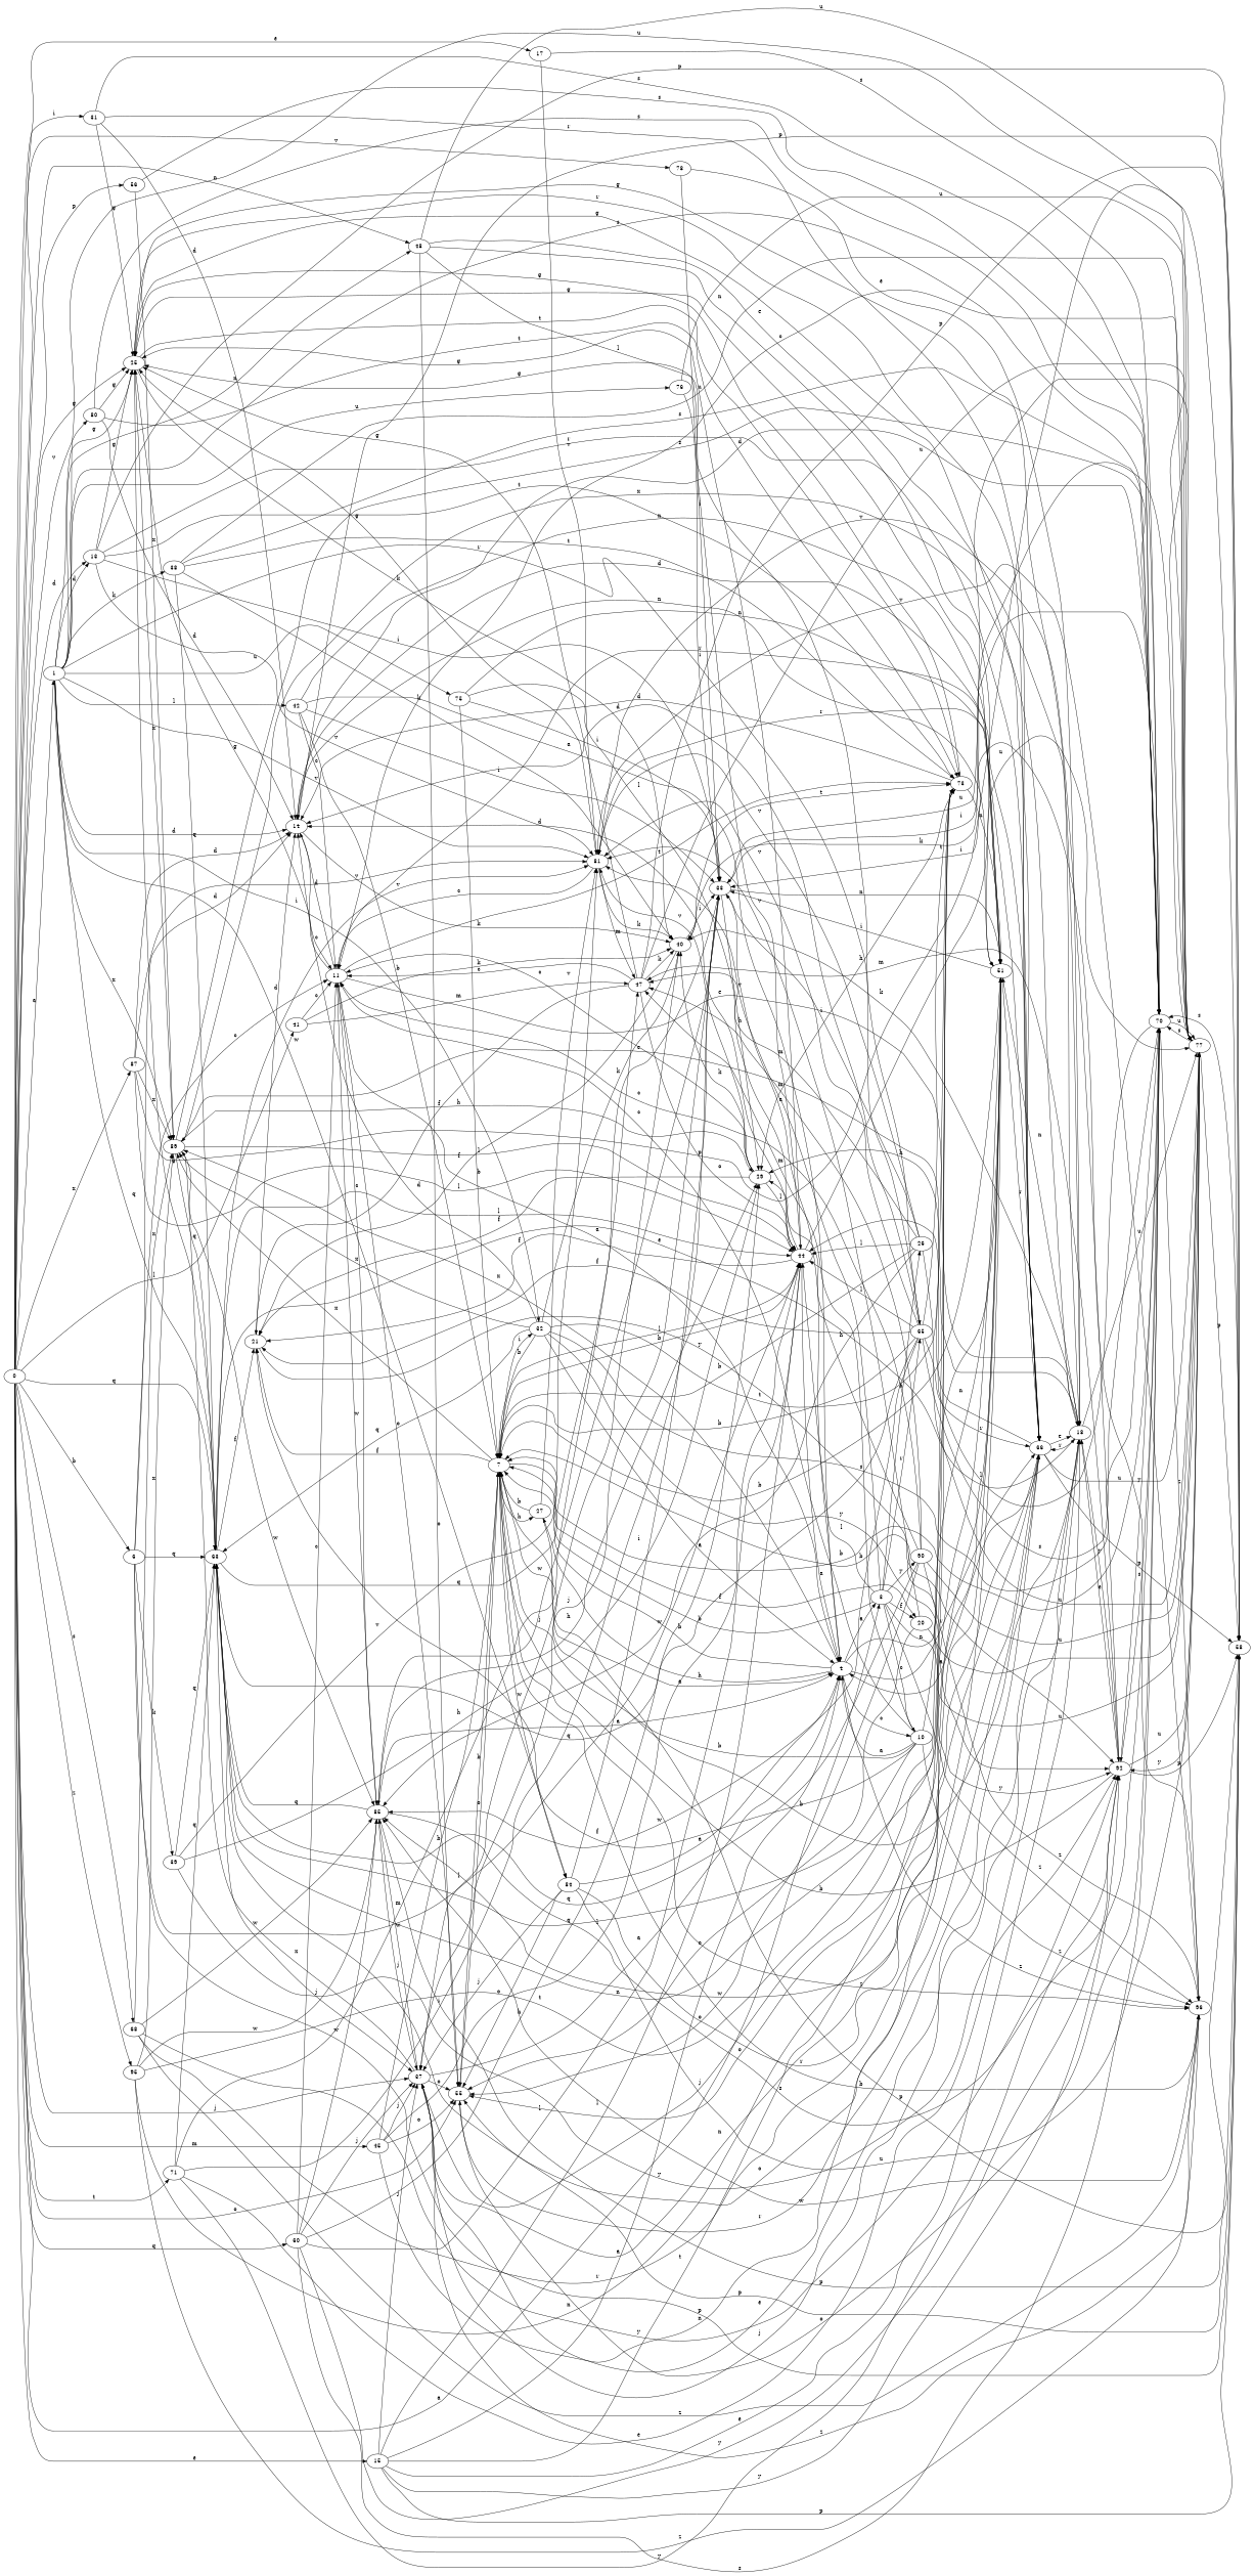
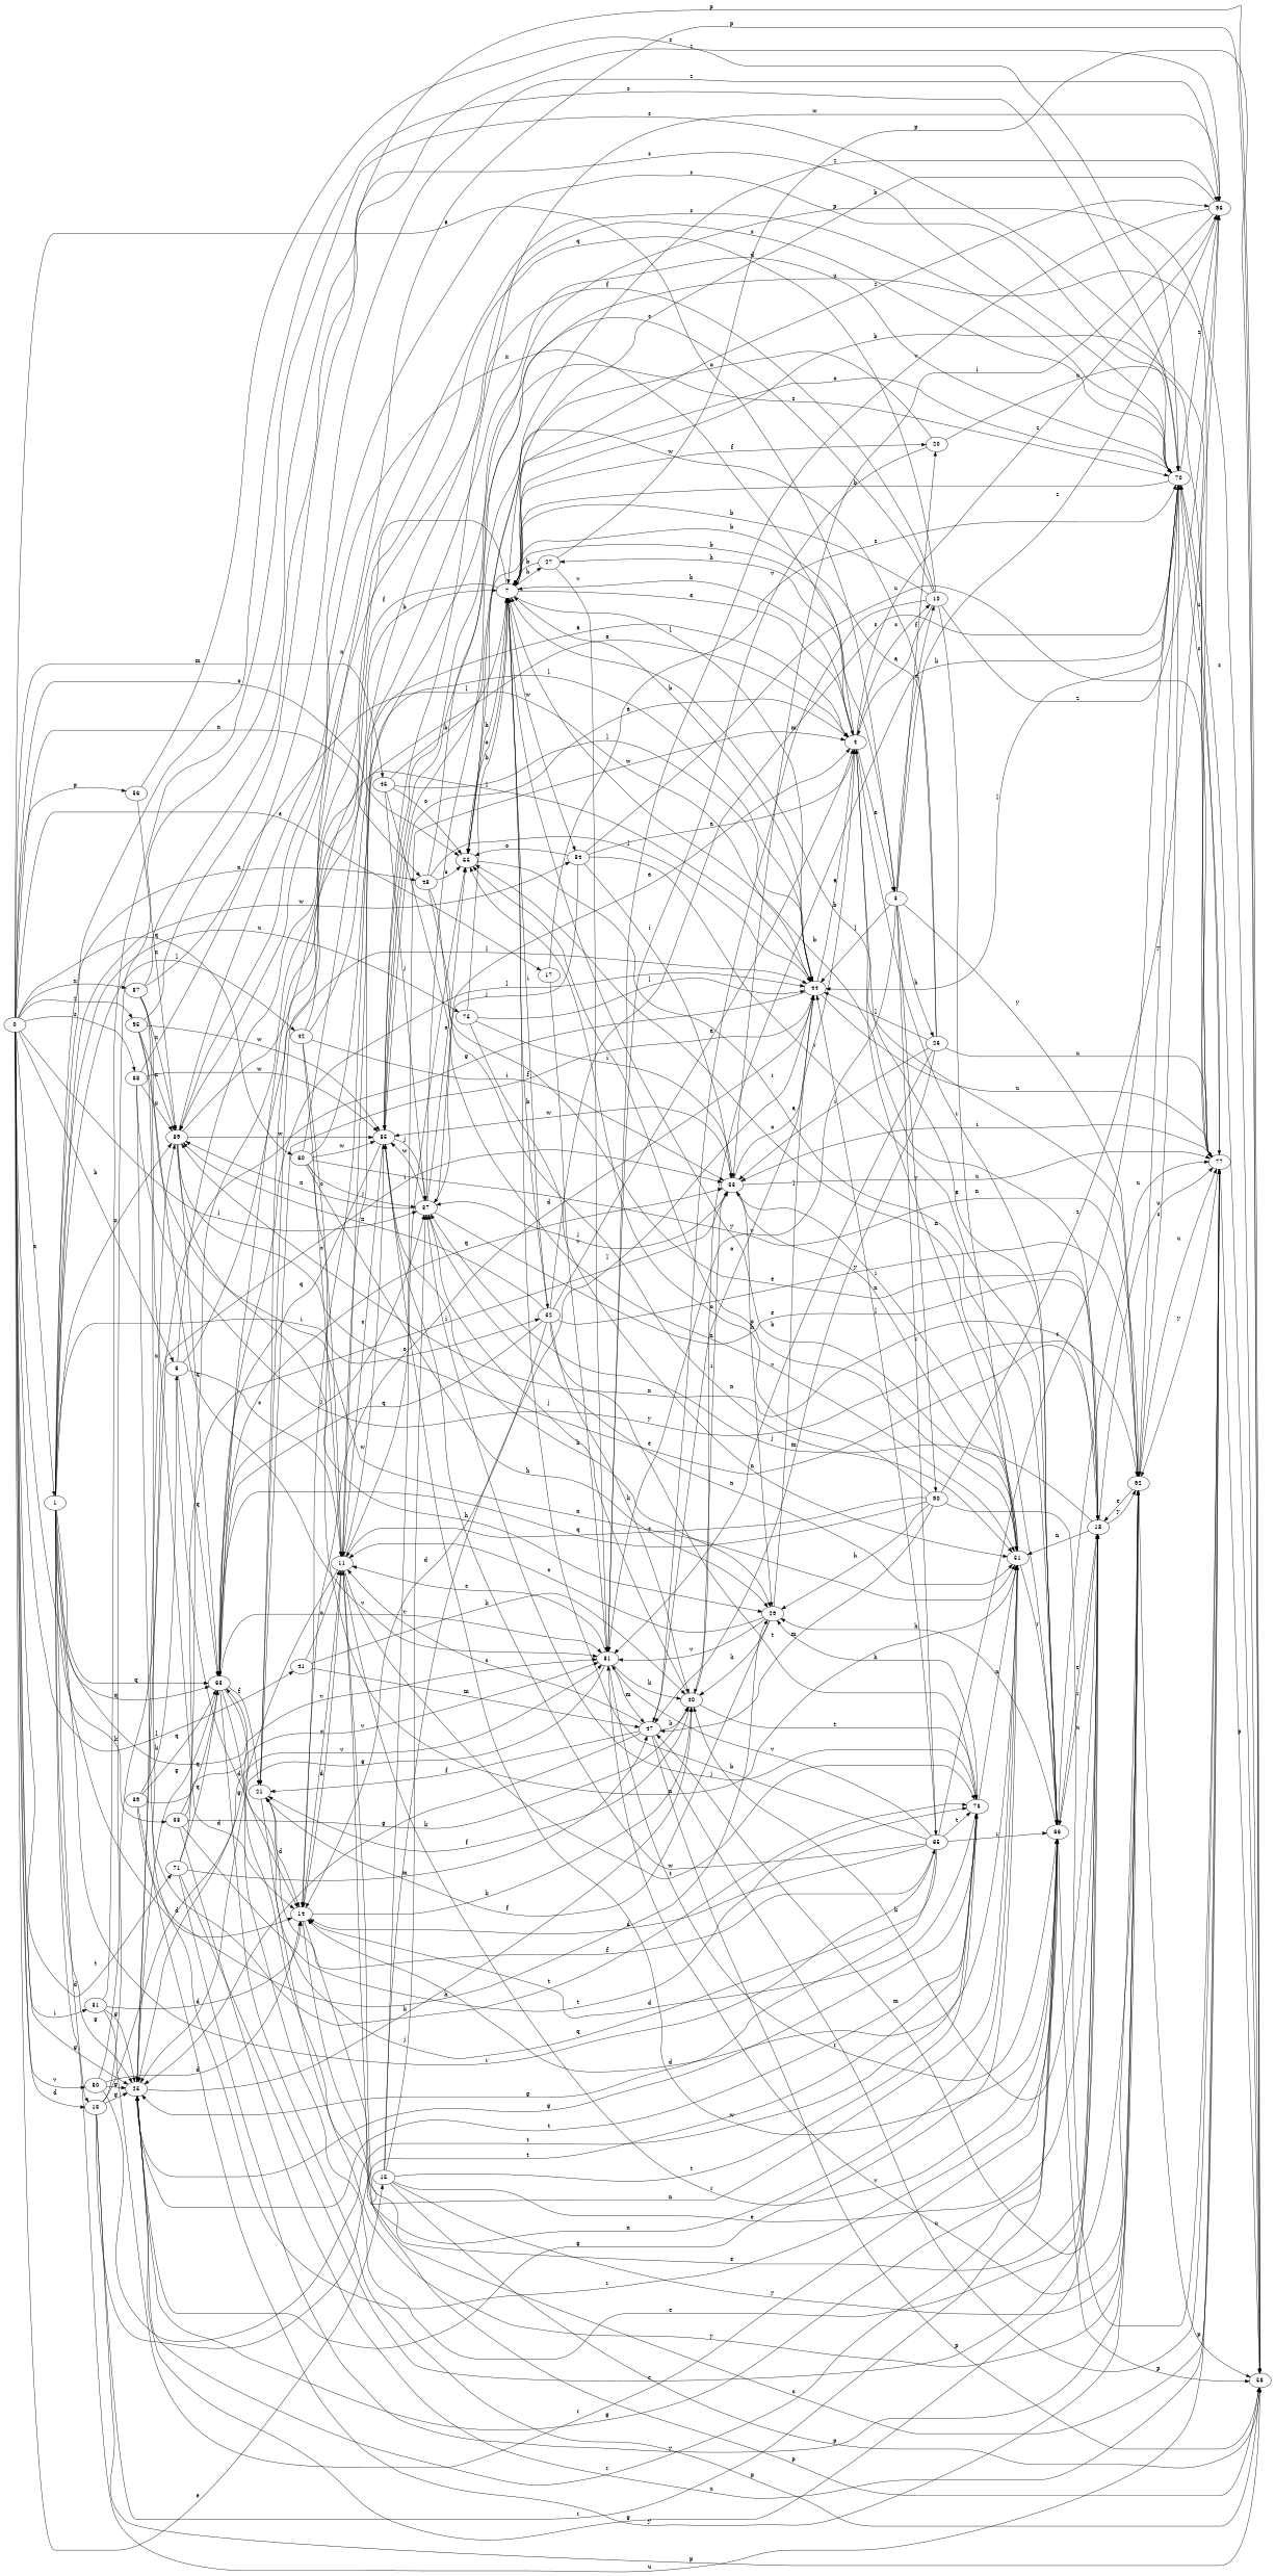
  strict digraph {
    rankdir=LR
    0
    1
    3
    6
    13
    15
    17
    25
    31
    37
    41
    45
    48
    55
    56
    60
    63
    68
    71
-   78
    80
    87
    95
    14
    32
    38
    42
    65
    70
    75
-   76
    77
    81
    84
    89
    7
    10
    20
    26
    44
    90
    92
    96
    11
    39
    58
    66
    73
    33
    4
    18
    40
    51
    85
    47
    29
    21
    27
    0 -> 1 [label=a]
    0 -> 3 [label=a]
    0 -> 6 [label=b]
    0 -> 13 [label=d]
    0 -> 15 [label=e]
    0 -> 17 [label=e]
    0 -> 25 [label=g]
    0 -> 31 [label=i]
    0 -> 37 [label=j]
    0 -> 41 [label=l]
    0 -> 45 [label=m]
    0 -> 48 [label=n]
    0 -> 55 [label=o]
    0 -> 56 [label=p]
    0 -> 60 [label=q]
    0 -> 63 [label=q]
    0 -> 68 [label=s]
    0 -> 71 [label=t]
-   0 -> 78 [label=v]
    0 -> 80 [label=v]
    0 -> 87 [label=x]
    0 -> 95 [label=z]
    1 -> 13 [label=d]
    1 -> 25 [label=g]
    1 -> 48 [label=n]
    1 -> 63 [label=q]
    1 -> 14 [label=d]
    1 -> 32 [label=i]
    1 -> 38 [label=k]
    1 -> 42 [label=l]
    1 -> 65 [label=r]
    1 -> 70 [label=s]
    1 -> 75 [label=u]
-   1 -> 76 [label=u]
    1 -> 77 [label=u]
    1 -> 81 [label=v]
    1 -> 84 [label=w]
    1 -> 89 [label=x]
    3 -> 65 [label=r]
    3 -> 81 [label=v]
    3 -> 7 [label=b]
    3 -> 10 [label=c]
    3 -> 20 [label=f]
    3 -> 26 [label=h]
    3 -> 44 [label=l]
    3 -> 90 [label=y]
    3 -> 92 [label=y]
    3 -> 96 [label=z]
    6 -> 63 [label=q]
    6 -> 14 [label=d]
    6 -> 44 [label=l]
    6 -> 11 [label=c]
-   6 -> 39 [label=k]
+   39 -> 6 [label=k]
    6 -> 58 [label=p]
    13 -> 25 [label=g]
    13 -> 81 [label=v]
    13 -> 58 [label=p]
    13 -> 66 [label=r]
    13 -> 73 [label=t]
    13 -> 33 [label=i]
    15 -> 37 [label=j]
    15 -> 44 [label=l]
    15 -> 92 [label=y]
    15 -> 58 [label=p]
    15 -> 73 [label=t]
-   15 -> 4 [label=a]
+   15 -> 4 [label=w]
    15 -> 18 [label=e]
    17 -> 70 [label=s]
    17 -> 81 [label=v]
    25 -> 89 [label=x]
    25 -> 66 [label=r]
    25 -> 73 [label=t]
    25 -> 40 [label=k]
    31 -> 25 [label=g]
    31 -> 14 [label=d]
    31 -> 70 [label=s]
    31 -> 66 [label=r]
    37 -> 55 [label=o]
    37 -> 89 [label=x]
    37 -> 96 [label=z]
    37 -> 4 [label=a]
    37 -> 18 [label=e]
    37 -> 51 [label=n]
    37 -> 85 [label=w]
    41 -> 11 [label=c]
    41 -> 40 [label=k]
    41 -> 47 [label=m]
    45 -> 37 [label=j]
    45 -> 55 [label=o]
    45 -> 7 [label=b]
    45 -> 44 [label=l]
    45 -> 51 [label=n]
    48 -> 55 [label=o]
    48 -> 77 [label=u]
    48 -> 44 [label=l]
    48 -> 18 [label=e]
    48 -> 51 [label=n]
    55 -> 7 [label=b]
    55 -> 66 [label=r]
    56 -> 70 [label=s]
    56 -> 89 [label=x]
    60 -> 37 [label=j]
    60 -> 70 [label=s]
    60 -> 44 [label=l]
    60 -> 92 [label=y]
    60 -> 11 [label=c]
    60 -> 85 [label=w]
    60 -> 29 [label=h]
    63 -> 25 [label=g]
    63 -> 37 [label=j]
    63 -> 81 [label=v]
    63 -> 44 [label=l]
    63 -> 58 [label=p]
    63 -> 33 [label=q]
    63 -> 18 [label=e]
    63 -> 51 [label=n]
    63 -> 21 [label=f]
    68 -> 89 [label=x]
    68 -> 92 [label=y]
    68 -> 96 [label=z]
    68 -> 66 [label=r]
    68 -> 85 [label=w]
    71 -> 63 [label=q]
    71 -> 92 [label=y]
    71 -> 33 [label=i]
    71 -> 18 [label=e]
    71 -> 47 [label=m]
-   78 -> 33 [label=i]
-   78 -> 18 [label=e]
    80 -> 25 [label=g]
    80 -> 14 [label=d]
    80 -> 70 [label=s]
    80 -> 73 [label=t]
    87 -> 14 [label=d]
    87 -> 81 [label=v]
    87 -> 89 [label=x]
    87 -> 44 [label=l]
    87 -> 58 [label=p]
    95 -> 89 [label=x]
    95 -> 96 [label=z]
    95 -> 73 [label=t]
    95 -> 51 [label=n]
    95 -> 85 [label=w]
    14 -> 11 [label=c]
    14 -> 58 [label=p]
    14 -> 40 [label=k]
    14 -> 51 [label=n]
    32 -> 63 [label=q]
    32 -> 14 [label=d]
    32 -> 70 [label=s]
    32 -> 89 [label=x]
    32 -> 7 [label=b]
    32 -> 92 [label=y]
    32 -> 73 [label=t]
    32 -> 4 [label=a]
    32 -> 40 [label=k]
    38 -> 63 [label=q]
    38 -> 70 [label=s]
    38 -> 77 [label=u]
    38 -> 73 [label=t]
    38 -> 40 [label=k]
    42 -> 7 [label=b]
    42 -> 11 [label=c]
    42 -> 33 [label=i]
    42 -> 4 [label=a]
    42 -> 51 [label=n]
    65 -> 25 [label=g]
    65 -> 63 [label=q]
    65 -> 14 [label=d]
    65 -> 70 [label=s]
    65 -> 81 [label=v]
    65 -> 7 [label=b]
    65 -> 44 [label=l]
    65 -> 66 [label=r]
    65 -> 73 [label=t]
    65 -> 85 [label=w]
    65 -> 21 [label=f]
    70 -> 55 [label=o]
    70 -> 14 [label=d]
    70 -> 77 [label=u]
    70 -> 7 [label=b]
    70 -> 44 [label=l]
    70 -> 92 [label=y]
    70 -> 96 [label=z]
    70 -> 40 [label=k]
    75 -> 7 [label=b]
    75 -> 44 [label=l]
    75 -> 33 [label=i]
    75 -> 51 [label=n]
-   76 -> 77 [label=u]
-   76 -> 33 [label=i]
    77 -> 70 [label=s]
    77 -> 7 [label=b]
    77 -> 92 [label=y]
    77 -> 11 [label=c]
    77 -> 58 [label=p]
    77 -> 33 [label=i]
    81 -> 25 [label=g]
    81 -> 11 [label=c]
    81 -> 66 [label=r]
    81 -> 40 [label=k]
    81 -> 47 [label=m]
    84 -> 37 [label=j]
    84 -> 55 [label=o]
    84 -> 77 [label=u]
    84 -> 66 [label=r]
    84 -> 33 [label=i]
    84 -> 4 [label=a]
    89 -> 63 [label=q]
    89 -> 70 [label=s]
    89 -> 44 [label=l]
    89 -> 18 [label=e]
    89 -> 85 [label=w]
    89 -> 29 [label=h]
    7 -> 55 [label=o]
    7 -> 32 [label=i]
    7 -> 84 [label=w]
    7 -> 89 [label=x]
    7 -> 20 [label=f]
    7 -> 44 [label=l]
    7 -> 96 [label=z]
    7 -> 4 [label=a]
    7 -> 21 [label=f]
    7 -> 27 [label=h]
    10 -> 63 [label=q]
    10 -> 7 [label=b]
    10 -> 96 [label=z]
    10 -> 11 [label=c]
    10 -> 4 [label=a]
    10 -> 51 [label=n]
    10 -> 47 [label=m]
    10 -> 21 [label=f]
    20 -> 55 [label=o]
    20 -> 77 [label=u]
    20 -> 81 [label=v]
    26 -> 77 [label=u]
    26 -> 81 [label=v]
    26 -> 7 [label=b]
    26 -> 44 [label=l]
    26 -> 33 [label=i]
    26 -> 85 [label=w]
    26 -> 47 [label=m]
    44 -> 25 [label=g]
    44 -> 14 [label=d]
    44 -> 77 [label=u]
    44 -> 7 [label=b]
    44 -> 4 [label=a]
    44 -> 21 [label=f]
    90 -> 55 [label=o]
    90 -> 63 [label=q]
    90 -> 77 [label=u]
    90 -> 96 [label=z]
    90 -> 11 [label=c]
    90 -> 47 [label=m]
    90 -> 29 [label=h]
    92 -> 70 [label=s]
    92 -> 77 [label=u]
    92 -> 81 [label=v]
    92 -> 7 [label=b]
    92 -> 58 [label=p]
    92 -> 18 [label=e]
    92 -> 47 [label=m]
    96 -> 81 [label=v]
    96 -> 7 [label=b]
    96 -> 33 [label=i]
    96 -> 85 [label=w]
    11 -> 25 [label=g]
    11 -> 55 [label=o]
    11 -> 14 [label=d]
    11 -> 66 [label=r]
    11 -> 73 [label=t]
    11 -> 4 [label=a]
    11 -> 18 [label=e]
    11 -> 85 [label=w]
    39 -> 63 [label=q]
    39 -> 81 [label=v]
    39 -> 92 [label=y]
    39 -> 29 [label=h]
    58 -> 70 [label=s]
    66 -> 25 [label=g]
    66 -> 55 [label=o]
    66 -> 77 [label=u]
    66 -> 58 [label=p]
    66 -> 4 [label=a]
    66 -> 18 [label=e]
    66 -> 85 [label=w]
    66 -> 29 [label=h]
    73 -> 25 [label=g]
    73 -> 37 [label=j]
    73 -> 14 [label=d]
    73 -> 51 [label=n]
    73 -> 29 [label=h]
    33 -> 37 [label=j]
    33 -> 77 [label=u]
    33 -> 4 [label=a]
    33 -> 51 [label=n]
    33 -> 85 [label=w]
    33 -> 29 [label=h]
    4 -> 3 [label=a]
    4 -> 89 [label=x]
    4 -> 7 [label=b]
    4 -> 10 [label=c]
    4 -> 96 [label=z]
    4 -> 66 [label=r]
    4 -> 51 [label=n]
    4 -> 27 [label=h]
    18 -> 25 [label=g]
    18 -> 37 [label=j]
    18 -> 77 [label=u]
    18 -> 89 [label=x]
    18 -> 7 [label=b]
    18 -> 92 [label=y]
    18 -> 66 [label=r]
    18 -> 40 [label=k]
    18 -> 51 [label=n]
    40 -> 37 [label=j]
    40 -> 73 [label=t]
    40 -> 33 [label=i]
    40 -> 21 [label=f]
    51 -> 25 [label=g]
    51 -> 55 [label=o]
    51 -> 14 [label=d]
    51 -> 7 [label=b]
    51 -> 66 [label=r]
    51 -> 33 [label=i]
    85 -> 37 [label=j]
    85 -> 63 [label=q]
    85 -> 70 [label=s]
    85 -> 11 [label=c]
    85 -> 58 [label=p]
    85 -> 4 [label=a]
    85 -> 29 [label=h]
    47 -> 25 [label=g]
    47 -> 77 [label=u]
    47 -> 44 [label=o]
    47 -> 11 [label=c]
    47 -> 58 [label=p]
    47 -> 40 [label=k]
    47 -> 21 [label=f]
    29 -> 81 [label=v]
    29 -> 44 [label=l]
    29 -> 11 [label=c]
    29 -> 40 [label=k]
    29 -> 21 [label=f]
    21 -> 14 [label=d]
    21 -> 92 [label=y]
    27 -> 81 [label=v]
    27 -> 7 [label=b]
    27 -> 58 [label=p]
  }
